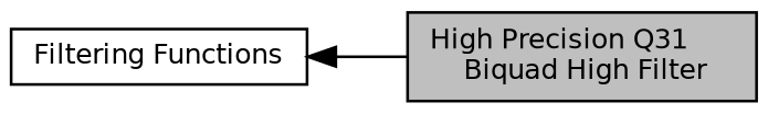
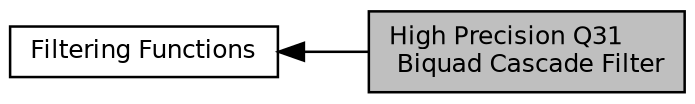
  digraph {
    rankdir=LR
    node [color=black fontname=Helvetica fontsize=10 shape=record style=filled]
-   n1 [fillcolor=grey75 fontcolor=black height=0.2 label="High Precision Q31\l Biquad High Filter" width=0.4]
+   n1 [fillcolor=grey75 fontcolor=black height=0.2 label="High Precision Q31\l Biquad Cascade Filter" width=0.4]
    n2 [fillcolor=white height=0.2 label="Filtering Functions" width=0.4]
    n2 -> n1 [dir=back fontname=Helvetica fontsize=10 labelfontname=Helvetica labelfontsize=10 shape=plaintext style=solid]
  }
